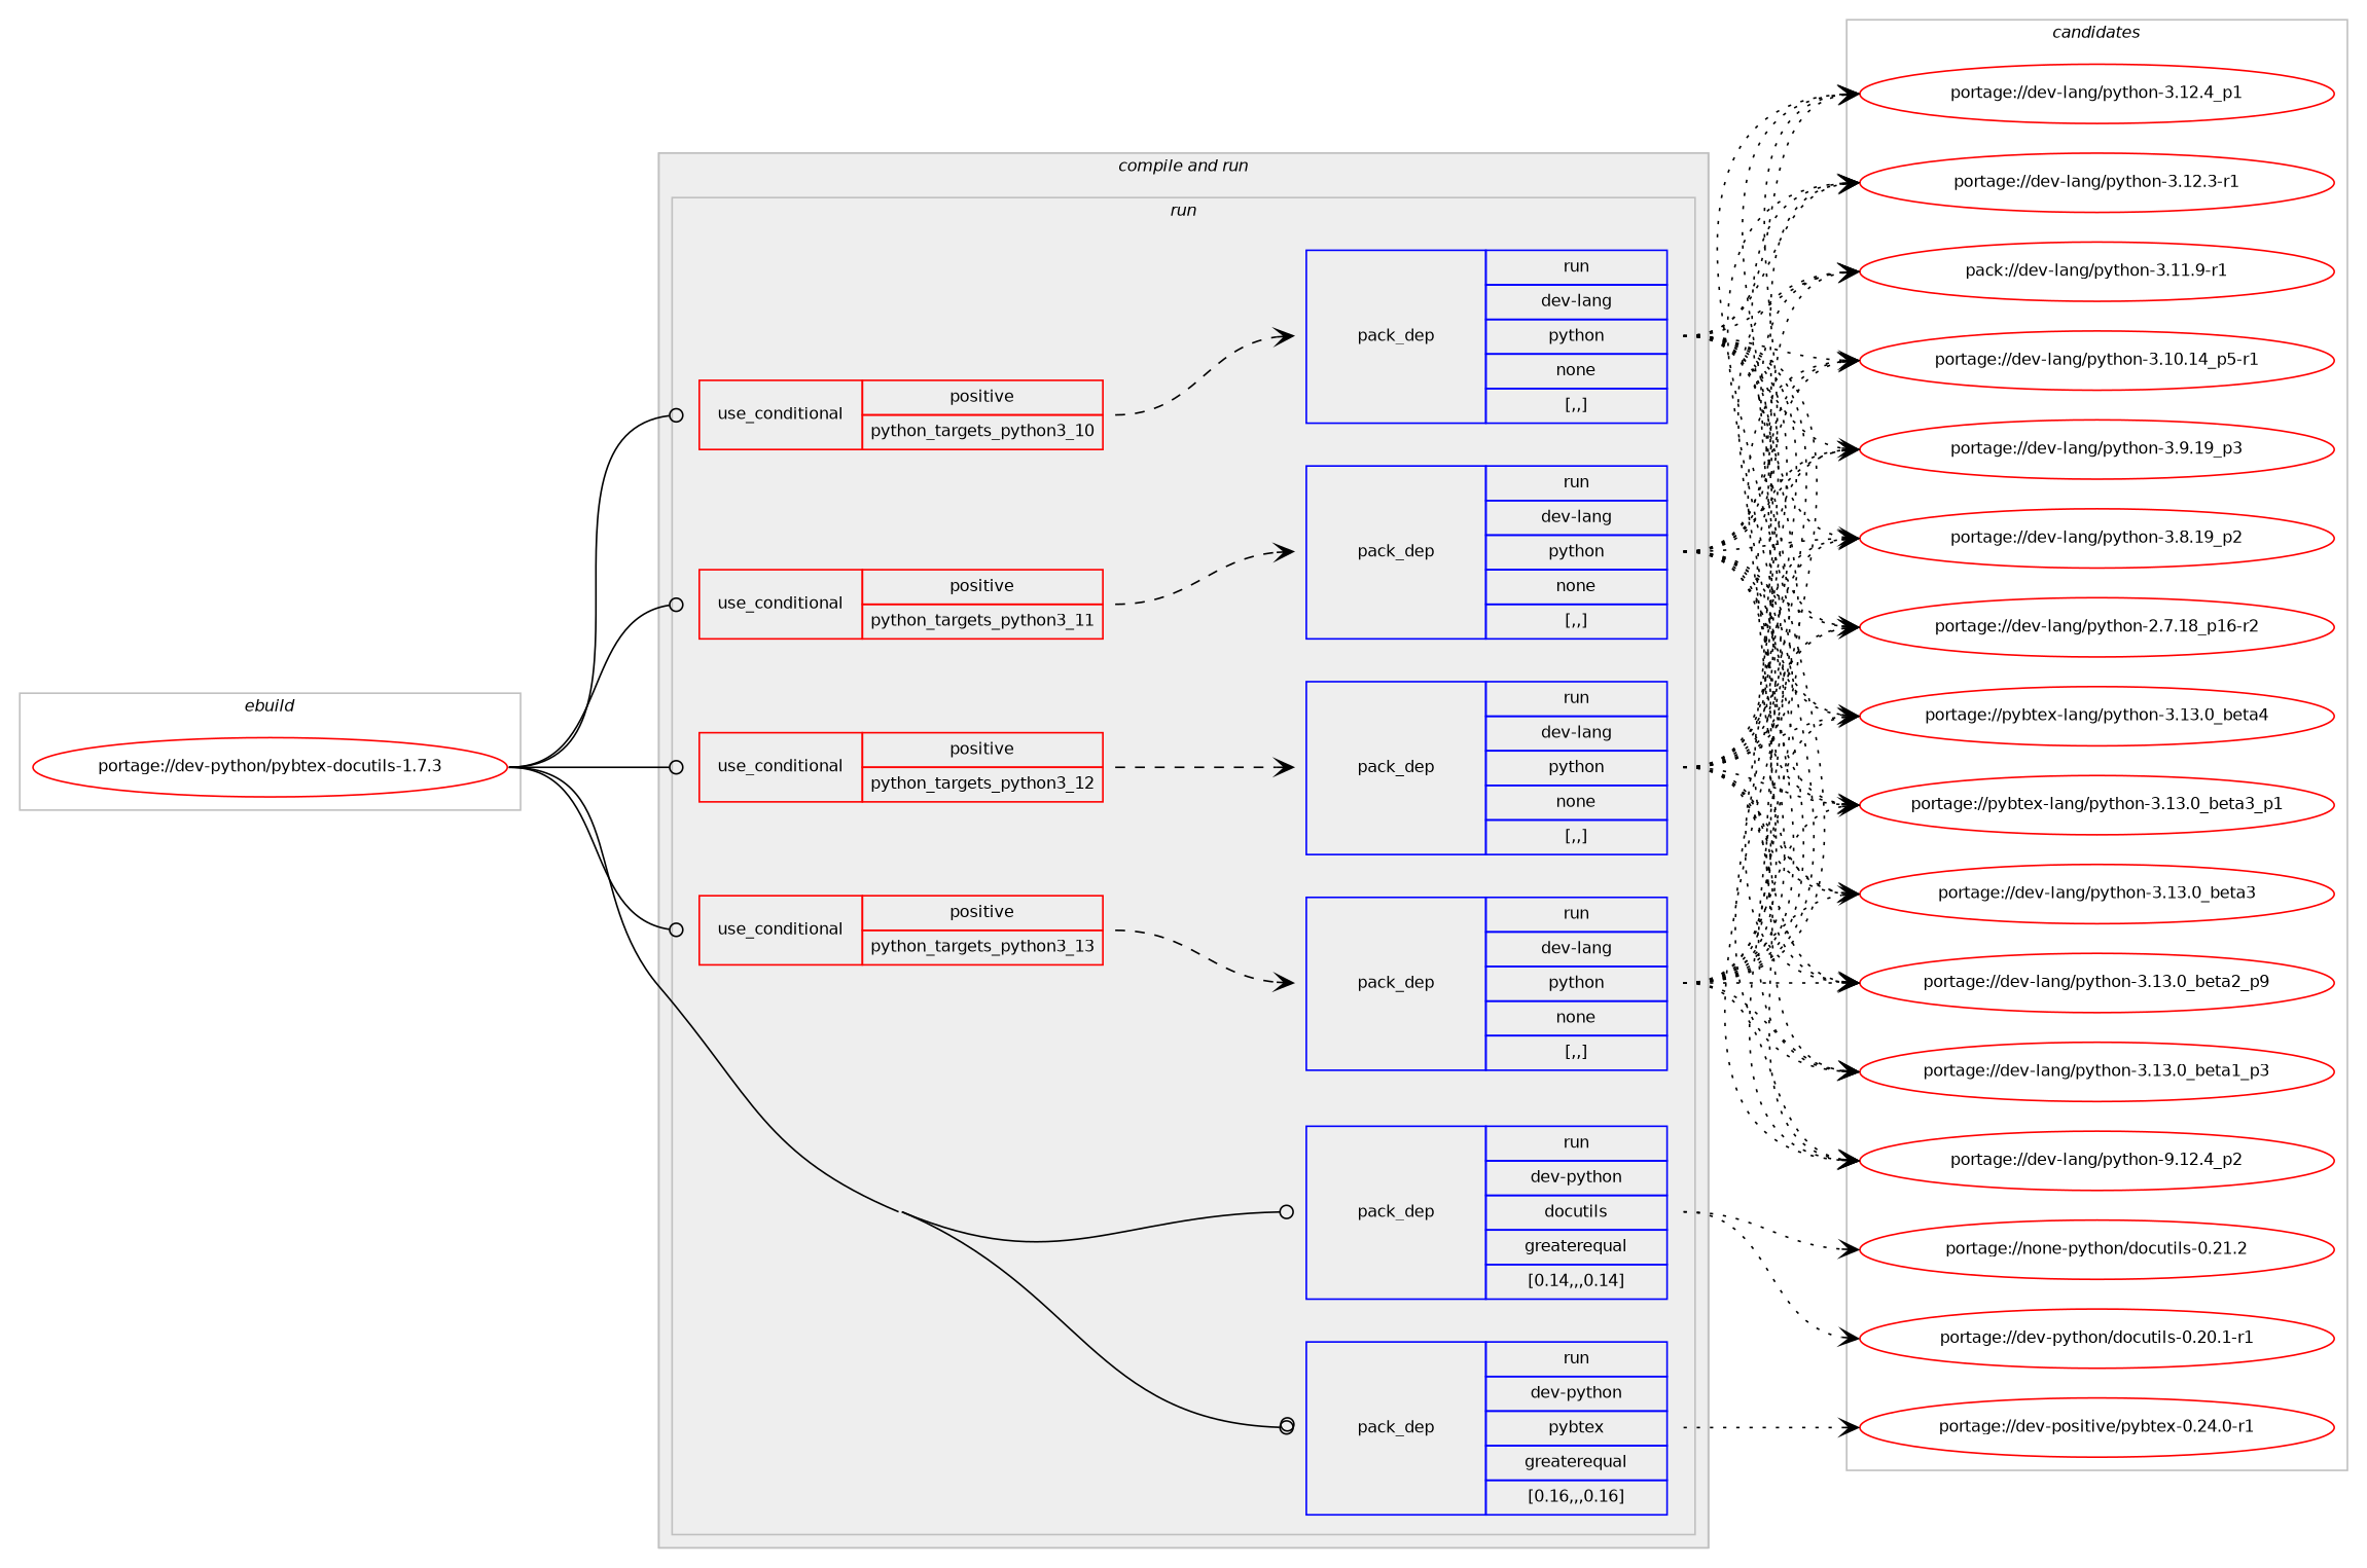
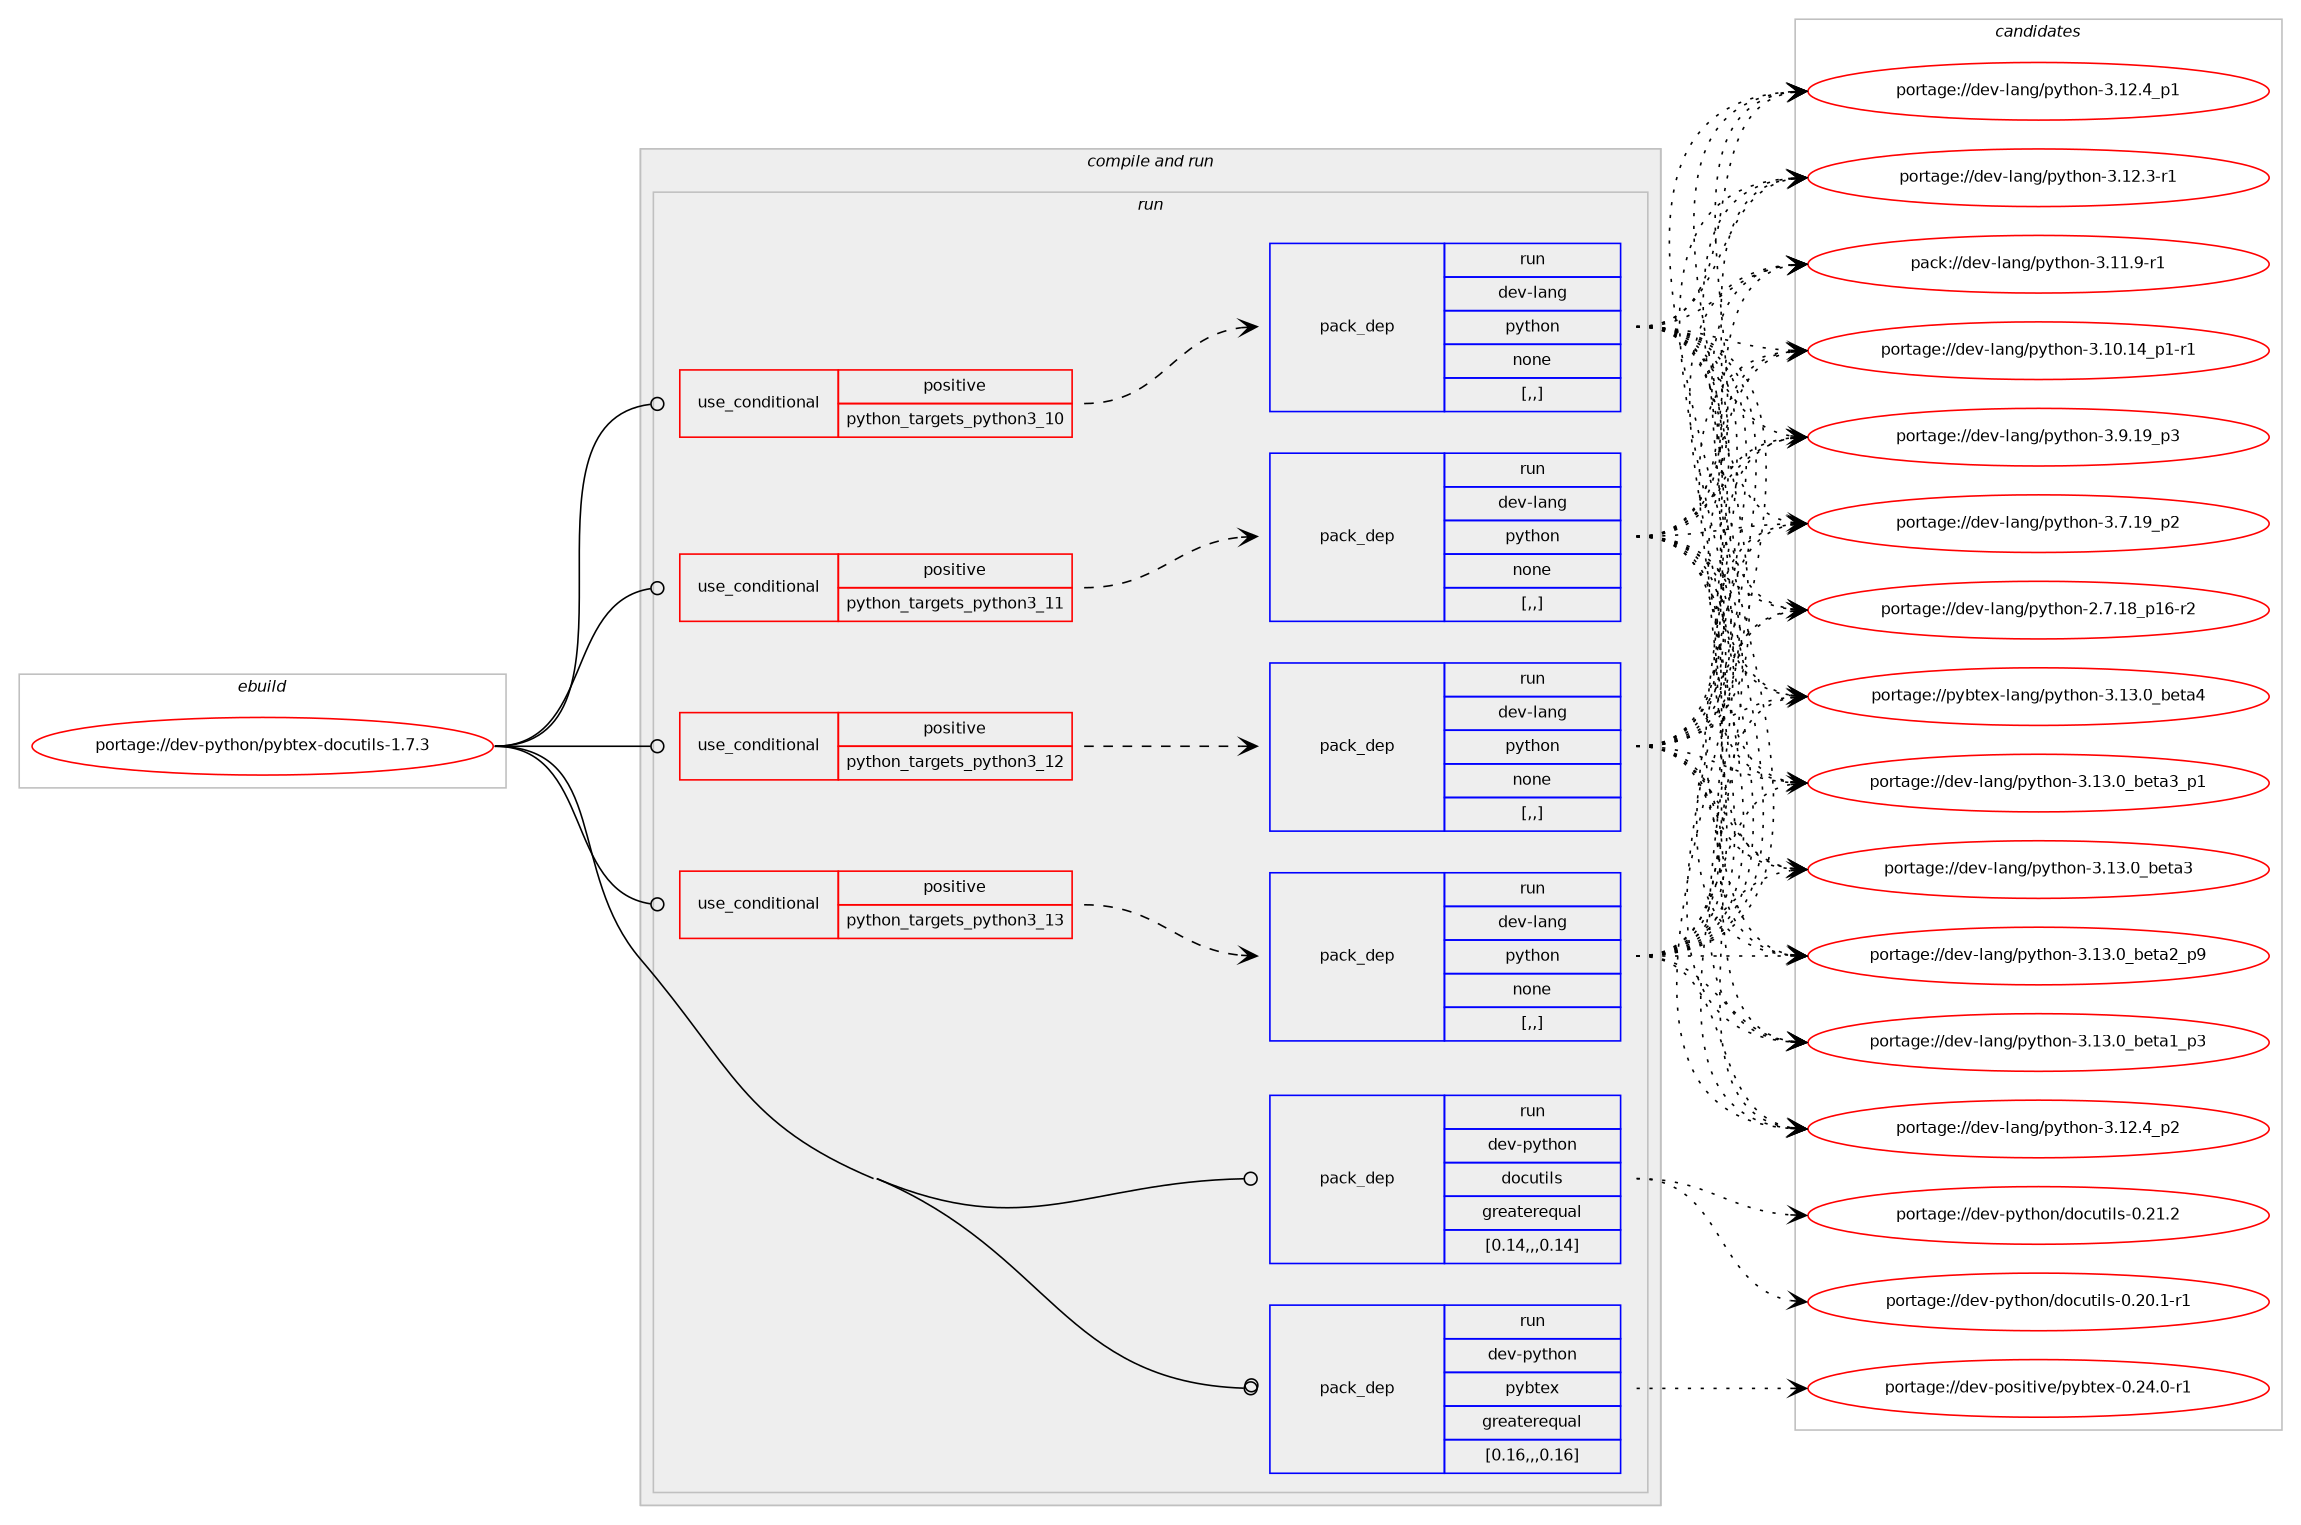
  digraph {
    compound=true
    concentrate=true
    fontname=Helvetica
    fontsize=10
    newrank=true
    rankdir=LR
    ranksep=1.5
    node [color=red fontname=Helvetica fontsize=10]
    edge [arrowhead=vee headport=w style=dotted tailport=e weight=100]
    n1 [label="portage://dev-python/pybtex-docutils-1.7.3" width=4]
    n2 [color=blue label=<<TABLE BORDER="0" CELLBORDER="1" CELLSPACING="0" CELLPADDING="4" WIDTH="220"><TR><TD ROWSPAN="6" CELLPADDING="30">pack_dep</TD></TR><TR><TD WIDTH="110">run</TD></TR><TR><TD>dev-lang</TD></TR><TR><TD>python</TD></TR><TR><TD>none</TD></TR><TR><TD>[,,]</TD></TR></TABLE>> shape=none]
    n3 [label=<<TABLE BORDER="0" CELLBORDER="1" CELLSPACING="0" CELLPADDING="4"><TR><TD ROWSPAN="3" CELLPADDING="10">use_conditional</TD></TR><TR><TD>positive</TD></TR><TR><TD>python_targets_python3_10</TD></TR></TABLE>> shape=none]
    n4 [color=blue label=<<TABLE BORDER="0" CELLBORDER="1" CELLSPACING="0" CELLPADDING="4" WIDTH="220"><TR><TD ROWSPAN="6" CELLPADDING="30">pack_dep</TD></TR><TR><TD WIDTH="110">run</TD></TR><TR><TD>dev-lang</TD></TR><TR><TD>python</TD></TR><TR><TD>none</TD></TR><TR><TD>[,,]</TD></TR></TABLE>> shape=none]
    n5 [label=<<TABLE BORDER="0" CELLBORDER="1" CELLSPACING="0" CELLPADDING="4"><TR><TD ROWSPAN="3" CELLPADDING="10">use_conditional</TD></TR><TR><TD>positive</TD></TR><TR><TD>python_targets_python3_11</TD></TR></TABLE>> shape=none]
    n6 [color=blue label=<<TABLE BORDER="0" CELLBORDER="1" CELLSPACING="0" CELLPADDING="4" WIDTH="220"><TR><TD ROWSPAN="6" CELLPADDING="30">pack_dep</TD></TR><TR><TD WIDTH="110">run</TD></TR><TR><TD>dev-lang</TD></TR><TR><TD>python</TD></TR><TR><TD>none</TD></TR><TR><TD>[,,]</TD></TR></TABLE>> shape=none]
    n7 [label=<<TABLE BORDER="0" CELLBORDER="1" CELLSPACING="0" CELLPADDING="4"><TR><TD ROWSPAN="3" CELLPADDING="10">use_conditional</TD></TR><TR><TD>positive</TD></TR><TR><TD>python_targets_python3_12</TD></TR></TABLE>> shape=none]
    n8 [color=blue label=<<TABLE BORDER="0" CELLBORDER="1" CELLSPACING="0" CELLPADDING="4" WIDTH="220"><TR><TD ROWSPAN="6" CELLPADDING="30">pack_dep</TD></TR><TR><TD WIDTH="110">run</TD></TR><TR><TD>dev-lang</TD></TR><TR><TD>python</TD></TR><TR><TD>none</TD></TR><TR><TD>[,,]</TD></TR></TABLE>> shape=none]
    n9 [label=<<TABLE BORDER="0" CELLBORDER="1" CELLSPACING="0" CELLPADDING="4"><TR><TD ROWSPAN="3" CELLPADDING="10">use_conditional</TD></TR><TR><TD>positive</TD></TR><TR><TD>python_targets_python3_13</TD></TR></TABLE>> shape=none]
    n10 [color=blue label=<<TABLE BORDER="0" CELLBORDER="1" CELLSPACING="0" CELLPADDING="4" WIDTH="220"><TR><TD ROWSPAN="6" CELLPADDING="30">pack_dep</TD></TR><TR><TD WIDTH="110">run</TD></TR><TR><TD>dev-python</TD></TR><TR><TD>docutils</TD></TR><TR><TD>greaterequal</TD></TR><TR><TD>[0.14,,,0.14]</TD></TR></TABLE>> shape=none]
    n11 [color=blue label=<<TABLE BORDER="0" CELLBORDER="1" CELLSPACING="0" CELLPADDING="4" WIDTH="220"><TR><TD ROWSPAN="6" CELLPADDING="30">pack_dep</TD></TR><TR><TD WIDTH="110">run</TD></TR><TR><TD>dev-python</TD></TR><TR><TD>pybtex</TD></TR><TR><TD>greaterequal</TD></TR><TR><TD>[0.16,,,0.16]</TD></TR></TABLE>> shape=none]
    n12 [label="portage://pybtex-lang/python-3.13.0_beta4" width=4]
-   n13 [label="portage://pybtex-lang/python-3.13.0_beta3_p1" width=4]
+   n13 [label="portage://dev-lang/python-3.13.0_beta3_p1" width=4]
    n14 [label="portage://dev-lang/python-3.13.0_beta3" width=4]
    n15 [label="portage://dev-lang/python-3.13.0_beta2_p9" width=4]
    n16 [label="portage://dev-lang/python-3.13.0_beta1_p3" width=4]
-   n17 [label="portage://dev-lang/python-9.12.4_p2" width=4]
+   n17 [label="portage://dev-lang/python-3.12.4_p2" width=4]
    n18 [label="portage://dev-lang/python-3.12.4_p1" width=4]
    n19 [label="portage://dev-lang/python-3.12.3-r1" width=4]
    n20 [label="pack://dev-lang/python-3.11.9-r1" width=4]
-   n21 [label="portage://dev-lang/python-3.10.14_p5-r1" width=4]
+   n21 [label="portage://dev-lang/python-3.10.14_p1-r1" width=4]
    n22 [label="portage://dev-lang/python-3.9.19_p3" width=4]
-   n23 [label="portage://dev-lang/python-3.8.19_p2" width=4]
+   n23 [label="portage://dev-lang/python-3.7.19_p2" width=4]
    n24 [label="portage://dev-lang/python-2.7.18_p16-r2" width=4]
-   n25 [label="portage://none-python/docutils-0.21.2" width=4]
+   n25 [label="portage://dev-python/docutils-0.21.2" width=4]
    n26 [label="portage://dev-python/docutils-0.20.1-r1" width=4]
    n27 [label="portage://dev-positive/pybtex-0.24.0-r1" width=4]
    subgraph cluster_1 {
      color=gray
      label=<<i>ebuild</i>>
      n1
    }
    subgraph cluster_2 {
      color=gray
      label=<<i>dependencies</i>>
      subgraph cluster_3 {
        color=gray
        fillcolor="#eeeeee"
        label=<<i>compile</i>>
        style=filled
      }
      subgraph cluster_4 {
        color=gray
        fillcolor="#eeeeee"
        label=<<i>compile and run</i>>
        style=filled
      }
      subgraph cluster_5 {
        color=gray
        fillcolor="#eeeeee"
        label=<<i>run</i>>
        style=filled
        subgraph sub_6 {
          color=gray
          fillcolor="#eeeeee"
          label=<<i>run</i>>
          style=filled
          n3
          subgraph sub_7 {
            color=gray
            fillcolor="#eeeeee"
            label=<<i>run</i>>
            style=filled
            n2
          }
        }
        subgraph sub_8 {
          color=gray
          fillcolor="#eeeeee"
          label=<<i>run</i>>
          style=filled
          n5
          subgraph sub_9 {
            color=gray
            fillcolor="#eeeeee"
            label=<<i>run</i>>
            style=filled
            n4
          }
        }
        subgraph sub_10 {
          color=gray
          fillcolor="#eeeeee"
          label=<<i>run</i>>
          style=filled
          n7
          subgraph sub_11 {
            color=gray
            fillcolor="#eeeeee"
            label=<<i>run</i>>
            style=filled
            n6
          }
        }
        subgraph sub_12 {
          color=gray
          fillcolor="#eeeeee"
          label=<<i>run</i>>
          style=filled
          n9
          subgraph sub_13 {
            color=gray
            fillcolor="#eeeeee"
            label=<<i>run</i>>
            style=filled
            n8
          }
        }
        subgraph sub_14 {
          color=gray
          fillcolor="#eeeeee"
          label=<<i>run</i>>
          style=filled
          n10
        }
        subgraph sub_15 {
          color=gray
          fillcolor="#eeeeee"
          label=<<i>run</i>>
          style=filled
          n11
        }
      }
    }
    subgraph cluster_16 {
      color=gray
      label=<<i>candidates</i>>
      rank=same
      subgraph sub_17 {
        color=black
        label=<<i>candidates</i>>
        nodesep=1
        rank=same
        n12
        n13
        n14
        n15
        n16
        n17
        n18
        n19
        n20
        n21
        n22
        n23
        n24
      }
      subgraph sub_18 {
        color=black
        label=<<i>candidates</i>>
        nodesep=1
        rank=same
        n12
        n13
        n14
        n15
        n16
        n17
        n18
        n19
        n20
        n21
        n22
        n23
        n24
      }
      subgraph sub_19 {
        color=black
        label=<<i>candidates</i>>
        nodesep=1
        rank=same
        n12
        n13
        n14
        n15
        n16
        n17
        n18
        n19
        n20
        n21
        n22
        n23
        n24
      }
      subgraph sub_20 {
        color=black
        label=<<i>candidates</i>>
        nodesep=1
        rank=same
        n12
        n13
        n14
        n15
        n16
        n17
        n18
        n19
        n20
        n21
        n22
        n23
        n24
      }
      subgraph sub_21 {
        color=black
        label=<<i>candidates</i>>
        nodesep=1
        rank=same
        n25
        n26
      }
      subgraph sub_22 {
        color=black
        label=<<i>candidates</i>>
        nodesep=1
        rank=same
        n27
      }
    }
    n1 -> n3 [arrowhead=odot style=solid weight=20]
    n1 -> n5 [arrowhead=odot style=solid weight=20]
    n1 -> n7 [arrowhead=odot style=solid weight=20]
    n1 -> n9 [arrowhead=odot style=solid weight=20]
    n1 -> n10 [arrowhead=odot style=solid weight=20]
    n1 -> n11 [arrowhead=odot style=solid weight=20]
    n2 -> n12
    n2 -> n13
    n2 -> n14
    n2 -> n15
    n2 -> n16
    n2 -> n17
    n2 -> n18
    n2 -> n19
    n2 -> n20
    n2 -> n21
    n2 -> n22
    n2 -> n23
    n2 -> n24
    n3 -> n2 [style=dashed weight=20]
    n4 -> n12
    n4 -> n13
    n4 -> n14
    n4 -> n15
    n4 -> n16
    n4 -> n17
    n4 -> n18
    n4 -> n19
    n4 -> n20
    n4 -> n21
    n4 -> n22
    n4 -> n23
    n4 -> n24
    n5 -> n4 [style=dashed weight=20]
    n6 -> n12
    n6 -> n13
    n6 -> n14
    n6 -> n15
    n6 -> n16
    n6 -> n17
    n6 -> n18
    n6 -> n19
    n6 -> n20
    n6 -> n21
    n6 -> n22
    n6 -> n23
    n6 -> n24
    n7 -> n6 [style=dashed weight=20]
    n8 -> n12
    n8 -> n13
    n8 -> n14
    n8 -> n15
    n8 -> n16
    n8 -> n17
    n8 -> n18
    n8 -> n19
    n8 -> n20
    n8 -> n21
    n8 -> n22
    n8 -> n23
    n8 -> n24
    n9 -> n8 [style=dashed weight=20]
    n10 -> n25
    n10 -> n26
    n11 -> n27
  }
